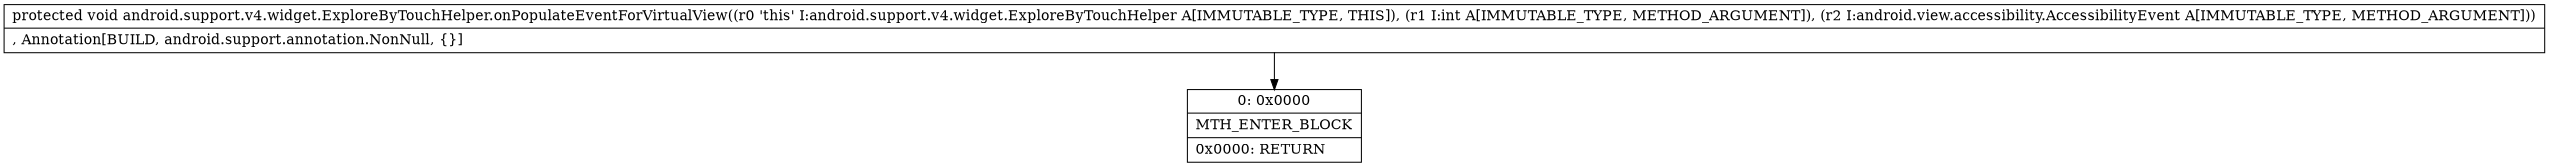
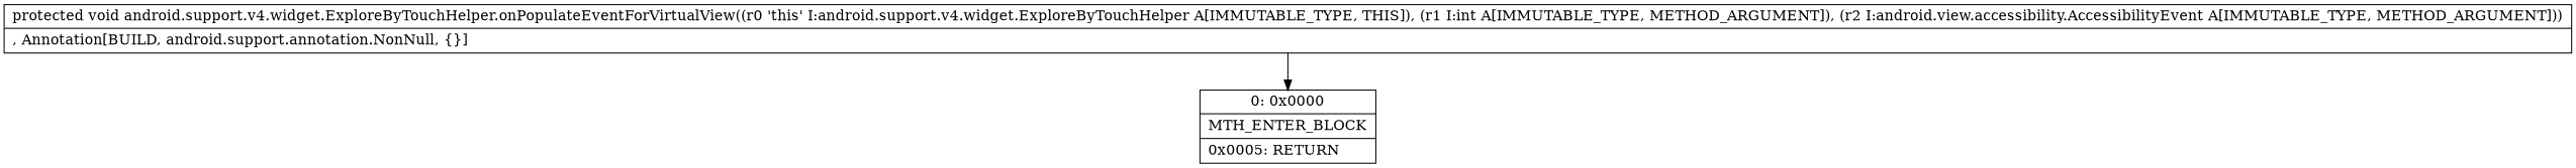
  digraph {
    node [shape=record]
-   n1 [label="{0\:\ 0x0000|MTH_ENTER_BLOCK\l|0x0000: RETURN   \l}"]
+   n1 [label="{0\:\ 0x0000|MTH_ENTER_BLOCK\l|0x0005: RETURN   \l}"]
    n2 [label="{protected void android.support.v4.widget.ExploreByTouchHelper.onPopulateEventForVirtualView((r0 'this' I:android.support.v4.widget.ExploreByTouchHelper A[IMMUTABLE_TYPE, THIS]), (r1 I:int A[IMMUTABLE_TYPE, METHOD_ARGUMENT]), (r2 I:android.view.accessibility.AccessibilityEvent A[IMMUTABLE_TYPE, METHOD_ARGUMENT]))  | , Annotation[BUILD, android.support.annotation.NonNull, \{\}]\l}"]
    n2 -> n1
  }
